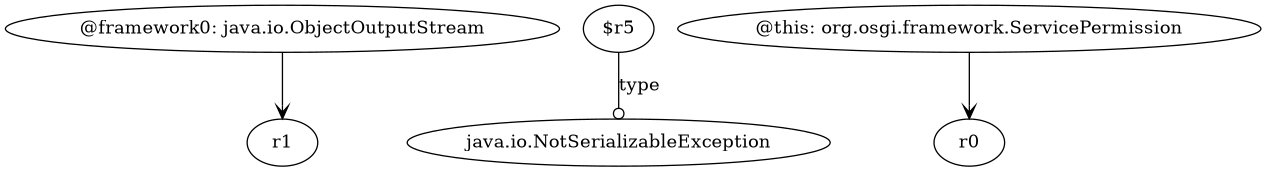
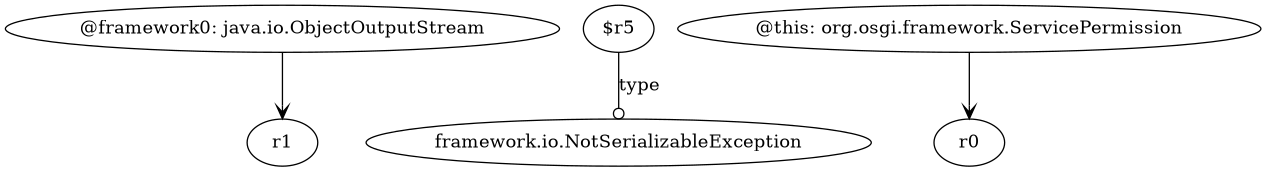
  digraph {
    edge [arrowhead=vee]
    n1 [label="@framework0: java.io.ObjectOutputStream"]
    n2 [label=r1]
-   n3 [label="java.io.NotSerializableException"]
+   n3 [label="framework.io.NotSerializableException"]
    n4 [label="$r5"]
    n5 [label="@this: org.osgi.framework.ServicePermission"]
    n6 [label=r0]
    n1 -> n2
    n4 -> n3 [arrowhead=odot label=type]
    n5 -> n6
  }
